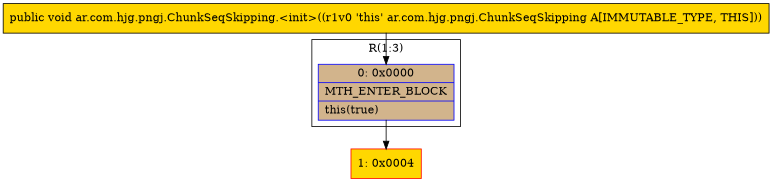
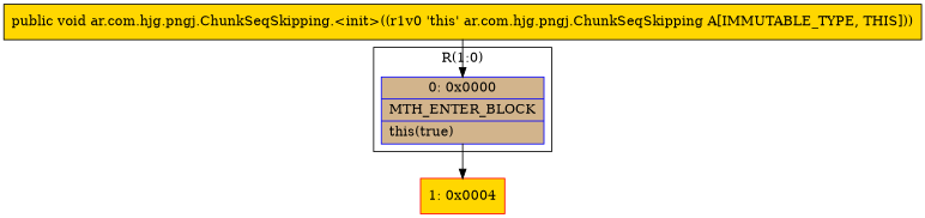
  digraph {
    node [shape=record style=filled fillcolor=gold]
    n1 [color=blue label="{0\:\ 0x0000|MTH_ENTER_BLOCK\l|this(true)\l}" fillcolor=tan]
    n2 [color=red label="{1\:\ 0x0004}"]
    n3 [label="{public void ar.com.hjg.pngj.ChunkSeqSkipping.\<init\>((r1v0 'this' ar.com.hjg.pngj.ChunkSeqSkipping A[IMMUTABLE_TYPE, THIS])) }"]
    subgraph cluster_1 {
-     label="R(1:3)"
+     label="R(1:0)"
      n1
    }
    n1 -> n2
    n3 -> n1
  }
